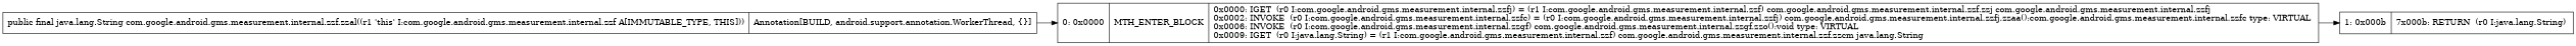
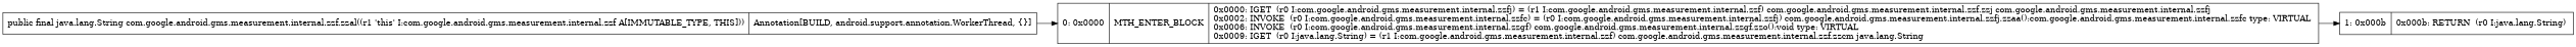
  digraph {
    rankdir=LR
    node [shape=record]
    n1 [label="{0\:\ 0x0000|MTH_ENTER_BLOCK\l|0x0000: IGET  (r0 I:com.google.android.gms.measurement.internal.zzfj) = (r1 I:com.google.android.gms.measurement.internal.zzf) com.google.android.gms.measurement.internal.zzf.zzj com.google.android.gms.measurement.internal.zzfj \l0x0002: INVOKE  (r0 I:com.google.android.gms.measurement.internal.zzfc) = (r0 I:com.google.android.gms.measurement.internal.zzfj) com.google.android.gms.measurement.internal.zzfj.zzaa():com.google.android.gms.measurement.internal.zzfc type: VIRTUAL \l0x0006: INVOKE  (r0 I:com.google.android.gms.measurement.internal.zzgf) com.google.android.gms.measurement.internal.zzgf.zzo():void type: VIRTUAL \l0x0009: IGET  (r0 I:java.lang.String) = (r1 I:com.google.android.gms.measurement.internal.zzf) com.google.android.gms.measurement.internal.zzf.zzcm java.lang.String \l}"]
-   n2 [label="{1\:\ 0x000b|7x000b: RETURN  (r0 I:java.lang.String) \l}"]
+   n2 [label="{1\:\ 0x000b|0x000b: RETURN  (r0 I:java.lang.String) \l}"]
    n3 [label="{public final java.lang.String com.google.android.gms.measurement.internal.zzf.zzal((r1 'this' I:com.google.android.gms.measurement.internal.zzf A[IMMUTABLE_TYPE, THIS]))  | Annotation[BUILD, android.support.annotation.WorkerThread, \{\}]\l}"]
    n1 -> n2
    n3 -> n1
  }
